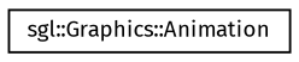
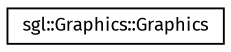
  digraph {
    rankdir=TB
    fontname="Fira Sans"
-   n1 [color=black fillcolor=white fontname="Fira Sans" fontsize=10 height=0.2 label="sgl::Graphics::Animation" shape=record style=filled width=0.4]
+   n1 [color=black fillcolor=white fontname="Fira Sans" fontsize=10 height=0.2 label="sgl::Graphics::Graphics" shape=record style=filled width=0.4]
  }
